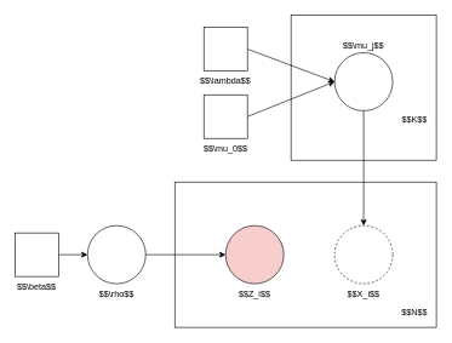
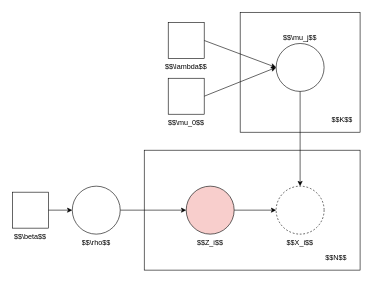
  <mxCell id="0" />
  <mxCell id="1" parent="0" />
  <mxCell id="2" value="" style="rounded=0;whiteSpace=wrap;html=1;align=right;" parent="1" vertex="1"><mxGeometry x="240" y="250" width="360" height="200" as="geometry" /></mxCell>
  <mxCell id="3" value="$$X_i$$" style="ellipse;whiteSpace=wrap;html=1;aspect=fixed;labelPosition=center;verticalLabelPosition=bottom;align=center;verticalAlign=top;dashed=1;" parent="1" vertex="1"><mxGeometry x="460" y="310" width="80" height="80" as="geometry" /></mxCell>
+ <mxCell id="4" style="edgeStyle=orthogonalEdgeStyle;rounded=0;orthogonalLoop=1;jettySize=auto;html=1;exitX=1;exitY=0.5;exitDx=0;exitDy=0;" parent="1" source="5" target="3" edge="1"><mxGeometry relative="1" as="geometry" /></mxCell>
  <mxCell id="5" value="$$Z_i$$" style="ellipse;whiteSpace=wrap;html=1;aspect=fixed;labelPosition=center;verticalLabelPosition=bottom;align=center;verticalAlign=top;fillColor=#f8cecc;" parent="1" vertex="1"><mxGeometry x="310" y="310" width="80" height="80" as="geometry" /></mxCell>
- <mxCell id="6" value="$$N$$" style="text;html=1;strokeColor=none;fillColor=none;align=center;verticalAlign=middle;whiteSpace=wrap;rounded=0;" parent="1" vertex="1"><mxGeometry x="550" y="420" width="40" height="20" as="geometry" /></mxCell>
+ <mxCell id="6" value="$$N$$" style="text;html=1;strokeColor=none;fillColor=none;align=center;verticalAlign=middle;whiteSpace=wrap;rounded=0;" parent="1" vertex="1"><mxGeometry x="540" y="420" width="40" height="20" as="geometry" /></mxCell>
  <mxCell id="7" value="" style="rounded=0;whiteSpace=wrap;html=1;align=right;" parent="1" vertex="1"><mxGeometry x="400" y="20" width="200" height="200" as="geometry" /></mxCell>
- <mxCell id="8" value="$$K$$" style="text;html=1;strokeColor=none;fillColor=none;align=center;verticalAlign=middle;whiteSpace=wrap;rounded=0;" parent="1" vertex="1"><mxGeometry x="550" y="155" width="40" height="20" as="geometry" /></mxCell>
+ <mxCell id="8" value="$$K$$" style="text;html=1;strokeColor=none;fillColor=none;align=center;verticalAlign=middle;whiteSpace=wrap;rounded=0;" parent="1" vertex="1"><mxGeometry x="550" y="190" width="40" height="20" as="geometry" /></mxCell>
  <mxCell id="9" style="edgeStyle=none;rounded=0;orthogonalLoop=1;jettySize=auto;html=1;exitX=1;exitY=0.5;exitDx=0;exitDy=0;entryX=0;entryY=0.5;entryDx=0;entryDy=0;" parent="1" target="5" edge="1"><mxGeometry relative="1" as="geometry"><mxPoint x="200" y="350" as="sourcePoint" /></mxGeometry></mxCell>
  <mxCell id="10" style="edgeStyle=none;rounded=0;orthogonalLoop=1;jettySize=auto;html=1;exitX=0.5;exitY=1;exitDx=0;exitDy=0;entryX=0.5;entryY=0;entryDx=0;entryDy=0;" parent="1" target="3" edge="1"><mxGeometry relative="1" as="geometry"><mxPoint x="500" y="150" as="sourcePoint" /></mxGeometry></mxCell>
  <mxCell id="11" value="$$\mu_j$$" style="ellipse;whiteSpace=wrap;html=1;aspect=fixed;labelPosition=center;verticalLabelPosition=top;align=center;verticalAlign=bottom;" parent="1" vertex="1"><mxGeometry x="460" y="72" width="80" height="80" as="geometry" /></mxCell>
  <mxCell id="12" style="edgeStyle=none;rounded=0;orthogonalLoop=1;jettySize=auto;html=1;exitX=1;exitY=0.5;exitDx=0;exitDy=0;entryX=0;entryY=0.5;entryDx=0;entryDy=0;" edge="1" parent="1" source="13" target="11"><mxGeometry relative="1" as="geometry" /></mxCell>
  <mxCell id="13" value="$$\mu_0$$" style="rounded=0;whiteSpace=wrap;html=1;labelPosition=center;verticalLabelPosition=bottom;align=center;verticalAlign=top;" parent="1" vertex="1"><mxGeometry x="280" y="130" width="60" height="60" as="geometry" /></mxCell>
  <mxCell id="14" style="rounded=0;orthogonalLoop=1;jettySize=auto;html=1;exitX=1;exitY=0.5;exitDx=0;exitDy=0;entryX=0;entryY=0.5;entryDx=0;entryDy=0;" edge="1" parent="1" source="15" target="11"><mxGeometry relative="1" as="geometry" /></mxCell>
  <mxCell id="15" value="$$\lambda$$" style="rounded=0;whiteSpace=wrap;html=1;labelPosition=center;verticalLabelPosition=bottom;align=center;verticalAlign=top;" parent="1" vertex="1"><mxGeometry x="280" y="37" width="60" height="60" as="geometry" /></mxCell>
  <mxCell id="16" value="$$\rho$$" style="ellipse;whiteSpace=wrap;html=1;aspect=fixed;labelPosition=center;verticalLabelPosition=bottom;align=center;verticalAlign=top;" parent="1" vertex="1"><mxGeometry x="120" y="310" width="80" height="80" as="geometry" /></mxCell>
  <mxCell id="17" style="edgeStyle=none;rounded=0;orthogonalLoop=1;jettySize=auto;html=1;exitX=1;exitY=0.5;exitDx=0;exitDy=0;entryX=0;entryY=0.5;entryDx=0;entryDy=0;" parent="1" source="18" target="16" edge="1"><mxGeometry relative="1" as="geometry" /></mxCell>
  <mxCell id="18" value="$$\beta$$" style="rounded=0;whiteSpace=wrap;html=1;labelPosition=center;verticalLabelPosition=bottom;align=center;verticalAlign=top;" parent="1" vertex="1"><mxGeometry x="20" y="320" width="60" height="60" as="geometry" /></mxCell>
